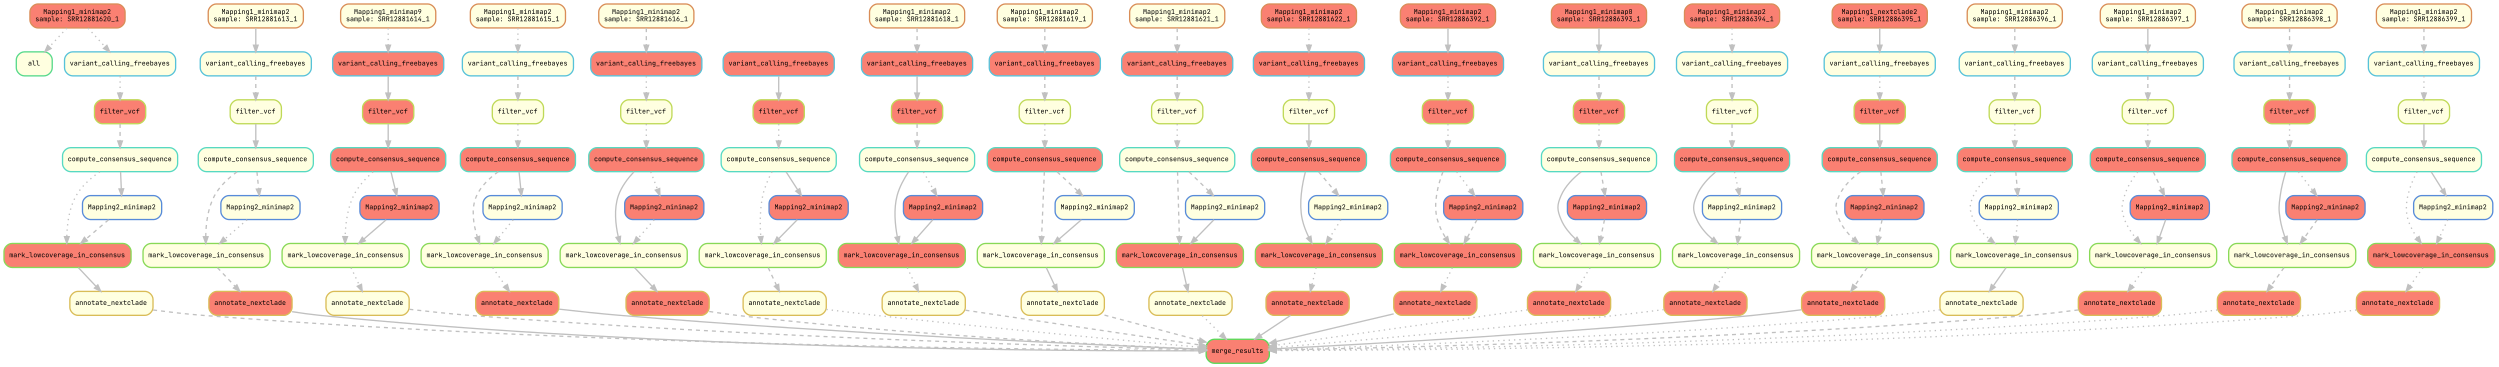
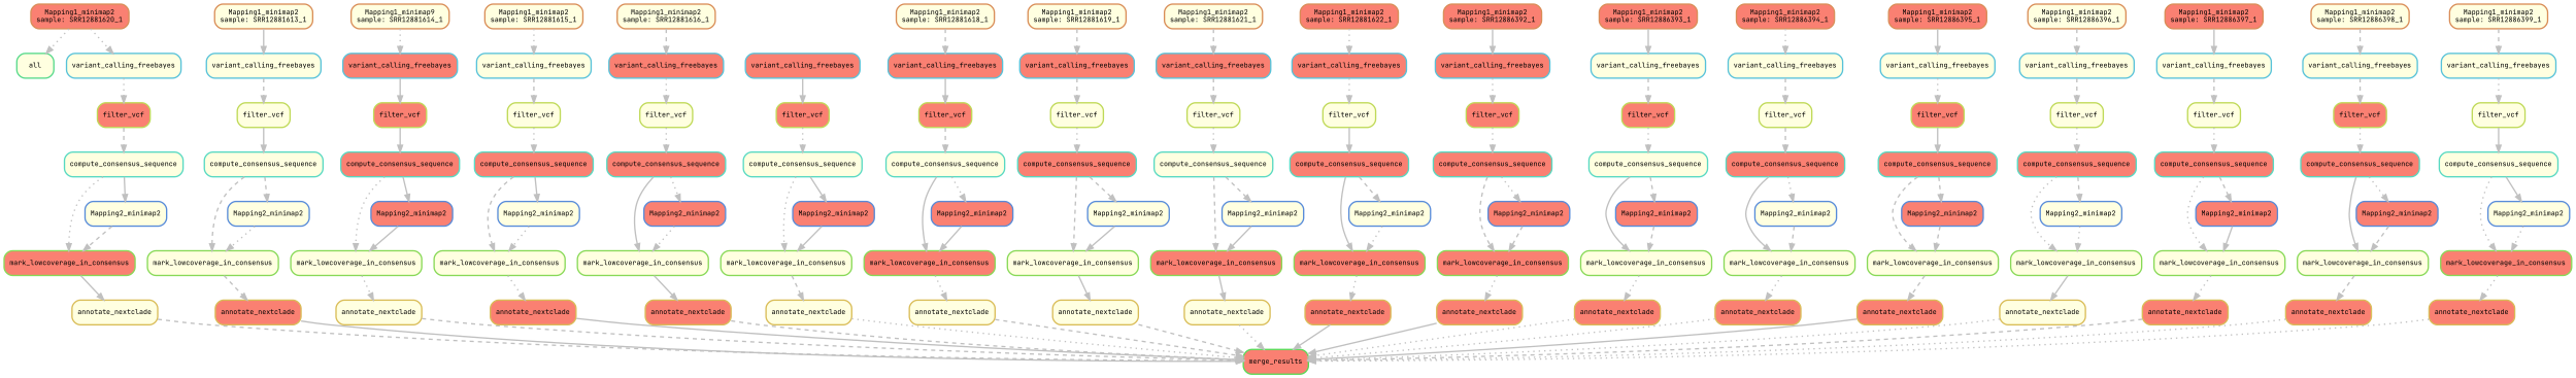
  digraph {
    bgcolor=white
    fontname="JetBrains Mono"
    node [color="0.13 0.6 0.85" fillcolor=lightyellow fontname="JetBrains Mono" fontsize=10 penwidth=2 shape=box style="rounded,filled"]
    edge [color=grey fontname="JetBrains Mono" penwidth=2 style=dotted]
    n1 [color="0.40 0.6 0.85" label=all]
    n2 [color="0.33 0.6 0.85" fillcolor=salmon label=merge_results]
    n3 [fillcolor=salmon label=annotate_nextclade]
    n4 [color="0.27 0.6 0.85" label=mark_lowcoverage_in_consensus]
    n5 [color="0.60 0.6 0.85" label=Mapping2_minimap2]
    n6 [color="0.47 0.6 0.85" label=compute_consensus_sequence]
    n7 [color="0.20 0.6 0.85" label=filter_vcf]
    n8 [color="0.53 0.6 0.85" label=variant_calling_freebayes]
    n9 [color="0.07 0.6 0.85" label="Mapping1_minimap2\nsample: SRR12881613_1"]
    n10 [label=annotate_nextclade]
    n11 [color="0.27 0.6 0.85" label=mark_lowcoverage_in_consensus]
    n12 [color="0.60 0.6 0.85" fillcolor=salmon label=Mapping2_minimap2]
    n13 [color="0.47 0.6 0.85" fillcolor=salmon label=compute_consensus_sequence]
    n14 [color="0.20 0.6 0.85" fillcolor=salmon label=filter_vcf]
    n15 [color="0.53 0.6 0.85" fillcolor=salmon label=variant_calling_freebayes]
    n16 [color="0.07 0.6 0.85" label="Mapping1_minimap9\nsample: SRR12881614_1"]
    n17 [fillcolor=salmon label=annotate_nextclade]
    n18 [color="0.27 0.6 0.85" label=mark_lowcoverage_in_consensus]
    n19 [color="0.60 0.6 0.85" label=Mapping2_minimap2]
    n20 [color="0.47 0.6 0.85" fillcolor=salmon label=compute_consensus_sequence]
    n21 [color="0.20 0.6 0.85" label=filter_vcf]
    n22 [color="0.53 0.6 0.85" label=variant_calling_freebayes]
    n23 [color="0.07 0.6 0.85" label="Mapping1_minimap2\nsample: SRR12881615_1"]
    n24 [fillcolor=salmon label=annotate_nextclade]
    n25 [color="0.27 0.6 0.85" label=mark_lowcoverage_in_consensus]
    n26 [color="0.60 0.6 0.85" fillcolor=salmon label=Mapping2_minimap2]
    n27 [color="0.47 0.6 0.85" fillcolor=salmon label=compute_consensus_sequence]
    n28 [color="0.20 0.6 0.85" label=filter_vcf]
    n29 [color="0.53 0.6 0.85" fillcolor=salmon label=variant_calling_freebayes]
    n30 [color="0.07 0.6 0.85" label="Mapping1_minimap2\nsample: SRR12881616_1"]
    n31 [label=annotate_nextclade]
    n32 [color="0.27 0.6 0.85" label=mark_lowcoverage_in_consensus]
    n33 [color="0.60 0.6 0.85" fillcolor=salmon label=Mapping2_minimap2]
    n34 [color="0.47 0.6 0.85" label=compute_consensus_sequence]
    n35 [color="0.20 0.6 0.85" fillcolor=salmon label=filter_vcf]
    n36 [color="0.53 0.6 0.85" fillcolor=salmon label=variant_calling_freebayes]
    n37 [label=annotate_nextclade]
    n38 [color="0.27 0.6 0.85" fillcolor=salmon label=mark_lowcoverage_in_consensus]
    n39 [color="0.60 0.6 0.85" fillcolor=salmon label=Mapping2_minimap2]
    n40 [color="0.47 0.6 0.85" label=compute_consensus_sequence]
    n41 [color="0.20 0.6 0.85" fillcolor=salmon label=filter_vcf]
    n42 [color="0.53 0.6 0.85" fillcolor=salmon label=variant_calling_freebayes]
    n43 [color="0.07 0.6 0.85" label="Mapping1_minimap2\nsample: SRR12881618_1"]
    n44 [label=annotate_nextclade]
    n45 [color="0.27 0.6 0.85" label=mark_lowcoverage_in_consensus]
    n46 [color="0.60 0.6 0.85" label=Mapping2_minimap2]
    n47 [color="0.47 0.6 0.85" fillcolor=salmon label=compute_consensus_sequence]
    n48 [color="0.20 0.6 0.85" label=filter_vcf]
    n49 [color="0.53 0.6 0.85" fillcolor=salmon label=variant_calling_freebayes]
    n50 [color="0.07 0.6 0.85" label="Mapping1_minimap2\nsample: SRR12881619_1"]
    n51 [label=annotate_nextclade]
    n52 [color="0.27 0.6 0.85" fillcolor=salmon label=mark_lowcoverage_in_consensus]
    n53 [color="0.60 0.6 0.85" label=Mapping2_minimap2]
    n54 [color="0.47 0.6 0.85" label=compute_consensus_sequence]
    n55 [color="0.20 0.6 0.85" fillcolor=salmon label=filter_vcf]
    n56 [color="0.53 0.6 0.85" label=variant_calling_freebayes]
    n57 [color="0.07 0.6 0.85" fillcolor=salmon label="Mapping1_minimap2\nsample: SRR12881620_1"]
    n58 [label=annotate_nextclade]
    n59 [color="0.27 0.6 0.85" fillcolor=salmon label=mark_lowcoverage_in_consensus]
    n60 [color="0.60 0.6 0.85" label=Mapping2_minimap2]
    n61 [color="0.47 0.6 0.85" label=compute_consensus_sequence]
    n62 [color="0.20 0.6 0.85" label=filter_vcf]
    n63 [color="0.53 0.6 0.85" fillcolor=salmon label=variant_calling_freebayes]
    n64 [color="0.07 0.6 0.85" label="Mapping1_minimap2\nsample: SRR12881621_1"]
    n65 [fillcolor=salmon label=annotate_nextclade]
    n66 [color="0.27 0.6 0.85" fillcolor=salmon label=mark_lowcoverage_in_consensus]
    n67 [color="0.60 0.6 0.85" label=Mapping2_minimap2]
    n68 [color="0.47 0.6 0.85" fillcolor=salmon label=compute_consensus_sequence]
    n69 [color="0.20 0.6 0.85" label=filter_vcf]
    n70 [color="0.53 0.6 0.85" fillcolor=salmon label=variant_calling_freebayes]
    n71 [color="0.07 0.6 0.85" fillcolor=salmon label="Mapping1_minimap2\nsample: SRR12881622_1"]
    n72 [fillcolor=salmon label=annotate_nextclade]
    n73 [color="0.27 0.6 0.85" fillcolor=salmon label=mark_lowcoverage_in_consensus]
    n74 [color="0.60 0.6 0.85" fillcolor=salmon label=Mapping2_minimap2]
    n75 [color="0.47 0.6 0.85" fillcolor=salmon label=compute_consensus_sequence]
    n76 [color="0.20 0.6 0.85" fillcolor=salmon label=filter_vcf]
    n77 [color="0.53 0.6 0.85" fillcolor=salmon label=variant_calling_freebayes]
    n78 [color="0.07 0.6 0.85" fillcolor=salmon label="Mapping1_minimap2\nsample: SRR12886392_1"]
    n79 [fillcolor=salmon label=annotate_nextclade]
    n80 [color="0.27 0.6 0.85" label=mark_lowcoverage_in_consensus]
    n81 [color="0.60 0.6 0.85" fillcolor=salmon label=Mapping2_minimap2]
    n82 [color="0.47 0.6 0.85" label=compute_consensus_sequence]
    n83 [color="0.20 0.6 0.85" fillcolor=salmon label=filter_vcf]
    n84 [color="0.53 0.6 0.85" label=variant_calling_freebayes]
-   n85 [color="0.07 0.6 0.85" fillcolor=salmon label="Mapping1_minimap0\nsample: SRR12886393_1"]
+   n85 [color="0.07 0.6 0.85" fillcolor=salmon label="Mapping1_minimap2\nsample: SRR12886393_1"]
    n86 [fillcolor=salmon label=annotate_nextclade]
    n87 [color="0.27 0.6 0.85" label=mark_lowcoverage_in_consensus]
    n88 [color="0.60 0.6 0.85" label=Mapping2_minimap2]
    n89 [color="0.47 0.6 0.85" fillcolor=salmon label=compute_consensus_sequence]
    n90 [color="0.20 0.6 0.85" label=filter_vcf]
    n91 [color="0.53 0.6 0.85" label=variant_calling_freebayes]
    n92 [color="0.07 0.6 0.85" fillcolor=salmon label="Mapping1_minimap2\nsample: SRR12886394_1"]
    n93 [fillcolor=salmon label=annotate_nextclade]
    n94 [color="0.27 0.6 0.85" label=mark_lowcoverage_in_consensus]
    n95 [color="0.60 0.6 0.85" fillcolor=salmon label=Mapping2_minimap2]
    n96 [color="0.47 0.6 0.85" fillcolor=salmon label=compute_consensus_sequence]
    n97 [color="0.20 0.6 0.85" fillcolor=salmon label=filter_vcf]
    n98 [color="0.53 0.6 0.85" label=variant_calling_freebayes]
-   n99 [color="0.07 0.6 0.85" fillcolor=salmon label="Mapping1_nextclade2\nsample: SRR12886395_1"]
+   n99 [color="0.07 0.6 0.85" fillcolor=salmon label="Mapping1_minimap2\nsample: SRR12886395_1"]
    n100 [label=annotate_nextclade]
    n101 [color="0.27 0.6 0.85" label=mark_lowcoverage_in_consensus]
    n102 [color="0.60 0.6 0.85" label=Mapping2_minimap2]
    n103 [color="0.47 0.6 0.85" fillcolor=salmon label=compute_consensus_sequence]
    n104 [color="0.20 0.6 0.85" label=filter_vcf]
    n105 [color="0.53 0.6 0.85" label=variant_calling_freebayes]
    n106 [color="0.07 0.6 0.85" label="Mapping1_minimap2\nsample: SRR12886396_1"]
    n107 [fillcolor=salmon label=annotate_nextclade]
    n108 [color="0.27 0.6 0.85" label=mark_lowcoverage_in_consensus]
    n109 [color="0.60 0.6 0.85" fillcolor=salmon label=Mapping2_minimap2]
    n110 [color="0.47 0.6 0.85" fillcolor=salmon label=compute_consensus_sequence]
    n111 [color="0.20 0.6 0.85" label=filter_vcf]
    n112 [color="0.53 0.6 0.85" label=variant_calling_freebayes]
-   n113 [color="0.07 0.6 0.85" label="Mapping1_minimap2\nsample: SRR12886397_1"]
+   n113 [color="0.07 0.6 0.85" fillcolor=salmon label="Mapping1_minimap2\nsample: SRR12886397_1"]
    n114 [fillcolor=salmon label=annotate_nextclade]
    n115 [color="0.27 0.6 0.85" label=mark_lowcoverage_in_consensus]
    n116 [color="0.60 0.6 0.85" fillcolor=salmon label=Mapping2_minimap2]
    n117 [color="0.47 0.6 0.85" fillcolor=salmon label=compute_consensus_sequence]
    n118 [color="0.20 0.6 0.85" fillcolor=salmon label=filter_vcf]
    n119 [color="0.53 0.6 0.85" label=variant_calling_freebayes]
    n120 [color="0.07 0.6 0.85" label="Mapping1_minimap2\nsample: SRR12886398_1"]
    n121 [fillcolor=salmon label=annotate_nextclade]
    n122 [color="0.27 0.6 0.85" fillcolor=salmon label=mark_lowcoverage_in_consensus]
    n123 [color="0.60 0.6 0.85" label=Mapping2_minimap2]
    n124 [color="0.47 0.6 0.85" label=compute_consensus_sequence]
    n125 [color="0.20 0.6 0.85" label=filter_vcf]
    n126 [color="0.53 0.6 0.85" label=variant_calling_freebayes]
    n127 [color="0.07 0.6 0.85" label="Mapping1_minimap2\nsample: SRR12886399_1"]
    n3 -> n2 [style=solid]
    n4 -> n3 [style=dashed]
    n5 -> n4
    n6 -> n4 [style=dashed]
    n6 -> n5 [style=dashed]
    n7 -> n6 [style=solid]
    n8 -> n7 [style=dashed]
    n9 -> n8 [style=solid]
    n10 -> n2 [style=dashed]
    n11 -> n10
    n12 -> n11 [style=solid]
    n13 -> n11
    n13 -> n12 [style=solid]
    n14 -> n13 [style=solid]
    n15 -> n14 [style=solid]
    n16 -> n15
    n17 -> n2 [style=solid]
    n18 -> n17
    n19 -> n18
    n20 -> n18 [style=dashed]
    n20 -> n19 [style=solid]
    n21 -> n20
    n22 -> n21 [style=dashed]
    n23 -> n22
    n24 -> n2 [style=dashed]
    n25 -> n24 [style=solid]
    n26 -> n25
    n27 -> n25 [style=solid]
    n27 -> n26
    n28 -> n27
    n29 -> n28
    n30 -> n29 [style=dashed]
    n31 -> n2
    n32 -> n31 [style=dashed]
    n33 -> n32 [style=solid]
    n34 -> n32
    n34 -> n33 [style=solid]
    n35 -> n34
    n36 -> n35 [style=solid]
    n37 -> n2 [style=dashed]
    n38 -> n37
    n39 -> n38 [style=solid]
    n40 -> n38 [style=solid]
    n40 -> n39
    n41 -> n40 [style=dashed]
    n42 -> n41 [style=solid]
    n43 -> n42 [style=dashed]
    n44 -> n2 [style=dashed]
    n45 -> n44 [style=solid]
    n46 -> n45 [style=solid]
    n47 -> n45 [style=dashed]
    n47 -> n46 [style=dashed]
    n48 -> n47
    n49 -> n48 [style=dashed]
    n50 -> n49 [style=dashed]
    n51 -> n2 [style=dashed]
    n52 -> n51 [style=solid]
    n53 -> n52 [style=dashed]
    n54 -> n52
    n54 -> n53 [style=solid]
    n55 -> n54 [style=dashed]
    n56 -> n55
    n57 -> n1
    n57 -> n56
    n58 -> n2
    n59 -> n58 [style=solid]
    n60 -> n59 [style=solid]
    n61 -> n59 [style=dashed]
    n61 -> n60 [style=dashed]
    n62 -> n61
    n63 -> n62 [style=dashed]
    n64 -> n63 [style=dashed]
    n65 -> n2 [style=solid]
    n66 -> n65
    n67 -> n66
    n68 -> n66 [style=solid]
    n68 -> n67 [style=dashed]
    n69 -> n68 [style=solid]
    n70 -> n69
    n71 -> n70
    n72 -> n2 [style=solid]
    n73 -> n72
    n74 -> n73 [style=dashed]
    n75 -> n73 [style=dashed]
    n75 -> n74
    n76 -> n75
    n77 -> n76
    n78 -> n77 [style=solid]
    n79 -> n2
    n80 -> n79
    n81 -> n80 [style=dashed]
    n82 -> n80 [style=solid]
    n82 -> n81 [style=dashed]
    n83 -> n82
    n84 -> n83 [style=dashed]
    n85 -> n84 [style=solid]
    n86 -> n2
    n87 -> n86
    n88 -> n87 [style=dashed]
    n89 -> n87 [style=solid]
    n89 -> n88
    n90 -> n89 [style=dashed]
    n91 -> n90 [style=dashed]
    n92 -> n91
    n93 -> n2 [style=solid]
    n94 -> n93 [style=dashed]
    n95 -> n94 [style=dashed]
    n96 -> n94 [style=dashed]
    n96 -> n95 [style=dashed]
    n97 -> n96 [style=solid]
    n98 -> n97
    n99 -> n98 [style=solid]
    n100 -> n2
    n101 -> n100 [style=solid]
    n102 -> n101
    n103 -> n101
    n103 -> n102 [style=dashed]
    n104 -> n103
    n105 -> n104 [style=dashed]
    n106 -> n105 [style=dashed]
    n107 -> n2 [style=dashed]
    n108 -> n107
    n109 -> n108 [style=solid]
    n110 -> n108
    n110 -> n109 [style=dashed]
    n111 -> n110
    n112 -> n111 [style=dashed]
    n113 -> n112 [style=solid]
    n114 -> n2
    n115 -> n114 [style=dashed]
    n116 -> n115 [style=dashed]
    n117 -> n115 [style=solid]
    n117 -> n116
    n118 -> n117
    n119 -> n118 [style=dashed]
    n120 -> n119 [style=dashed]
    n121 -> n2
    n122 -> n121
    n123 -> n122
    n124 -> n122
    n124 -> n123 [style=solid]
    n125 -> n124 [style=solid]
    n126 -> n125
    n127 -> n126 [style=dashed]
  }
